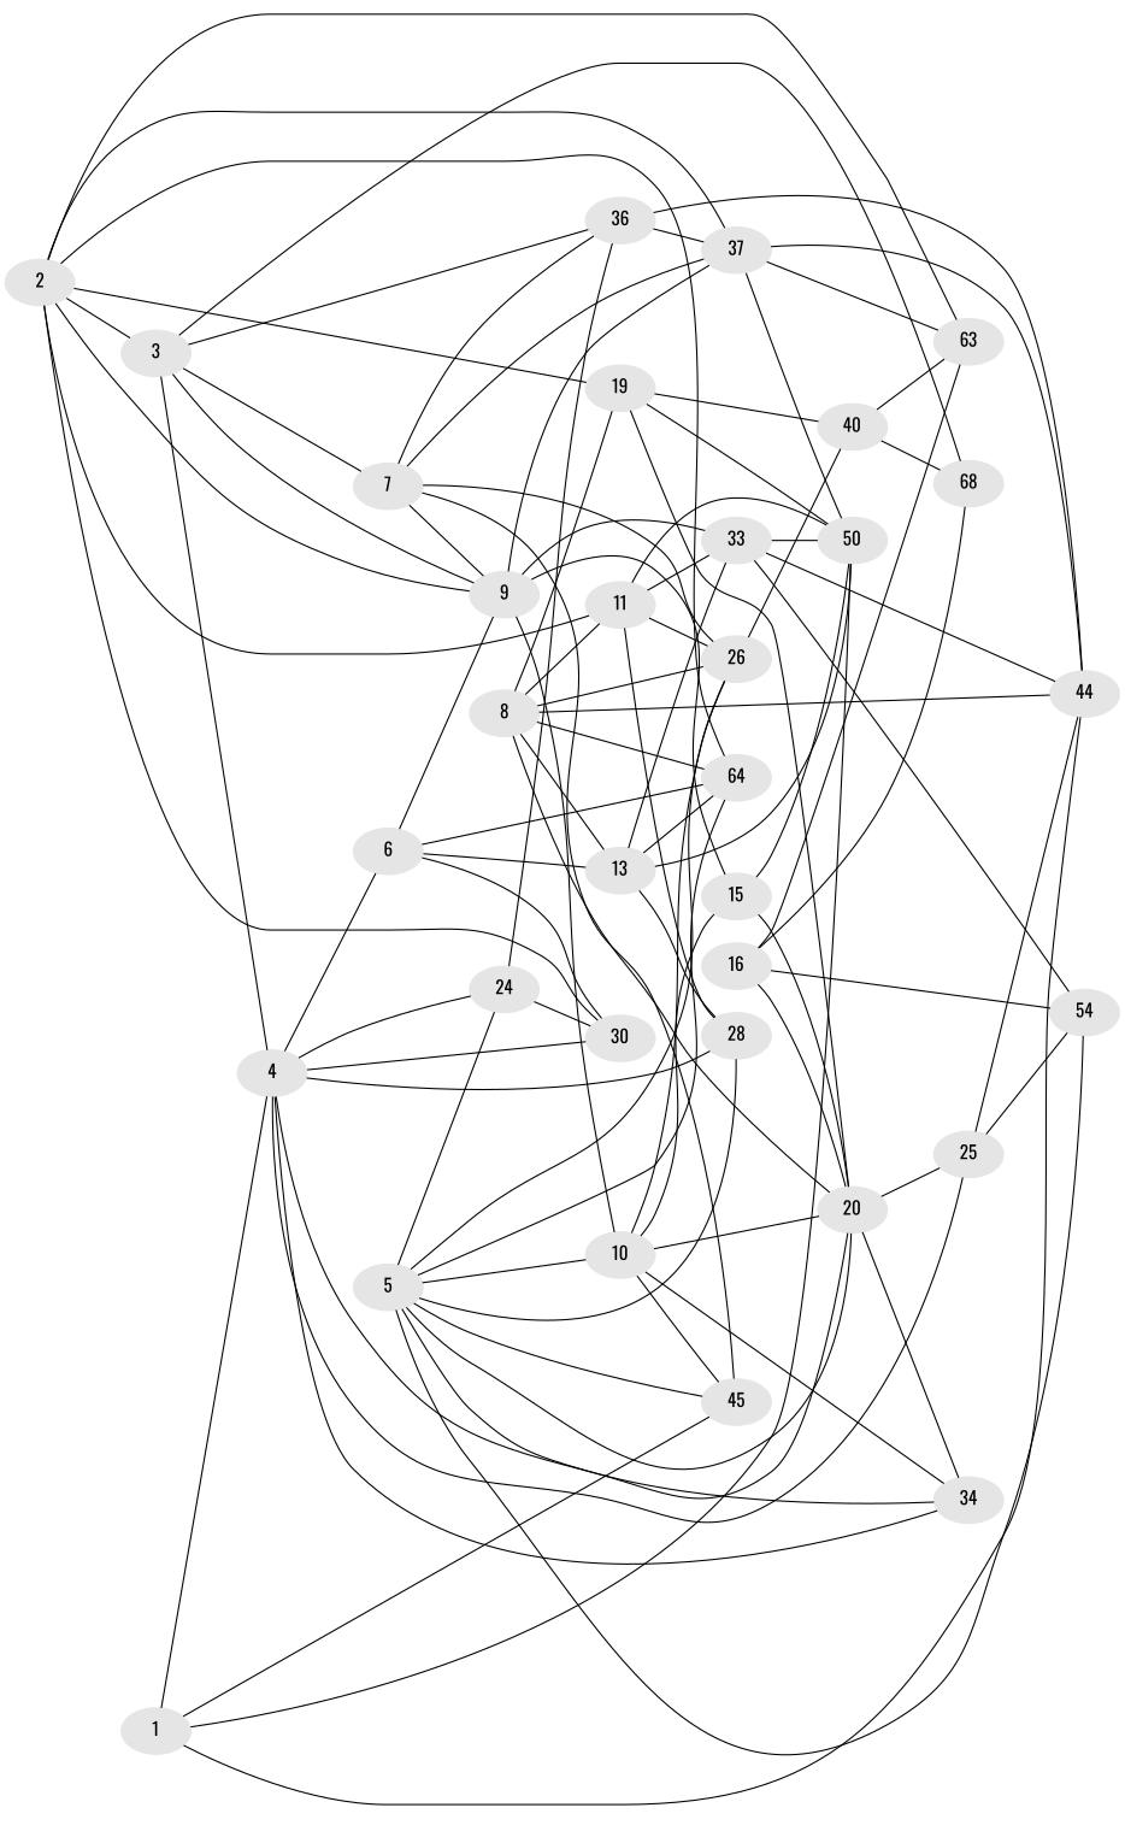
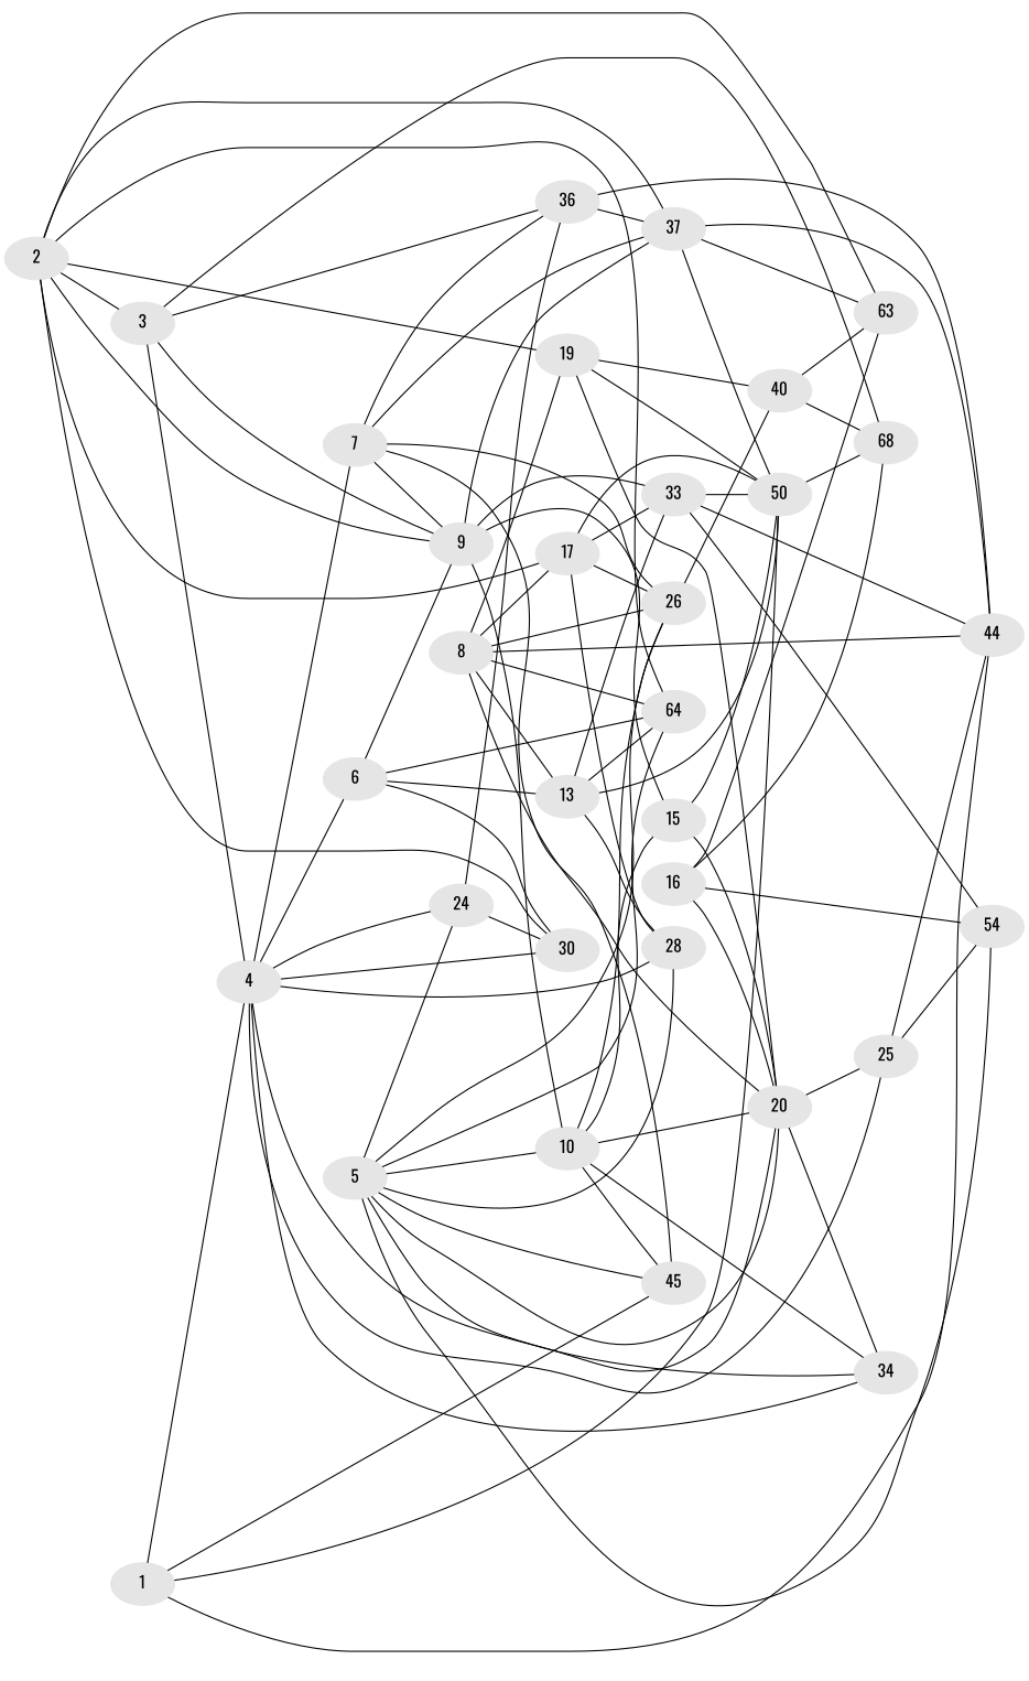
  graph {
    fontname=Oswald
    rankdir=LR
    node [color=gray90 fontname=Oswald style=filled]
    edge [fontname=Oswald]
    1 [super="+69"]
    4 [super="+51+18"]
    44 [super="+60"]
    45
    50 [super="+55+52"]
    30
    24 [super="+62"]
    6 [super="+43"]
    20 [super="+23"]
    28
    34
    n12 [label=25]
    68
    2 [super="+49+21"]
    3 [super="+11"]
    9 [super="+38+67"]
-   17 [super="+42" label=11]
+   17 [super="+42"]
    19 [super="+39"]
    37 [super="+48+53"]
    63
    64
    7 [super="+57"]
    36 [super="+61"]
    10 [super="+15"]
    n25 [label=15]
    33 [super="+46"]
    26 [super="+27"]
    40
    13 [super="+41"]
    54
    5 [super="+32"]
    8 [super="+22"]
    16
    1 -- 4
    1 -- 44
    1 -- 45
    1 -- 50 [weight=2]
    4 -- 30
    4 -- 24
    4 -- 6 [weight=2]
    4 -- 20 [weight=2]
    4 -- 28
    4 -- 34
    4 -- n12
+   50 -- 68
    24 -- 30
    24 -- 36
    6 -- 30
    6 -- 9
    6 -- 64
    6 -- 13
    20 -- 34
    20 -- n12
    n12 -- 44
    n12 -- 54
    2 -- 30
    2 -- 3
    2 -- 9
    2 -- 17
    2 -- 19
    2 -- 37
    2 -- 63
    2 -- 64
    3 -- 4
    3 -- 68
    3 -- 9
-   3 -- 7
+   4 -- 7
    3 -- 36
    9 -- 37
    9 -- 10
    9 -- n25
    9 -- 33
    17 -- 50
    17 -- 28
    17 -- 33
    17 -- 26
    19 -- 50
    19 -- 20
    19 -- 40
    37 -- 44
    37 -- 50
    37 -- 63
    7 -- 45
    7 -- 9
    7 -- 37
    7 -- 36
    7 -- 26
    36 -- 44
    36 -- 37 [weight=2]
    10 -- 45
    10 -- 20
    10 -- 34
    10 -- n25
    10 -- 26
    n25 -- 50
    n25 -- 20
    33 -- 44
    33 -- 50
    33 -- 54
    26 -- 40
    40 -- 68
    40 -- 63
    13 -- 50
    13 -- 28
    13 -- 64
    13 -- 33
    5 -- 45
    5 -- 24 [weight=2]
    5 -- 20
    5 -- 28
    5 -- 34
    5 -- 64
    5 -- 10
    5 -- 26
    5 -- 54
    8 -- 44
    8 -- 20
    8 -- 17
    8 -- 19 [weight=2]
    8 -- 64
    8 -- 26
    8 -- 13
    16 -- 20
    16 -- 68
    16 -- 63
    16 -- 54
  }
